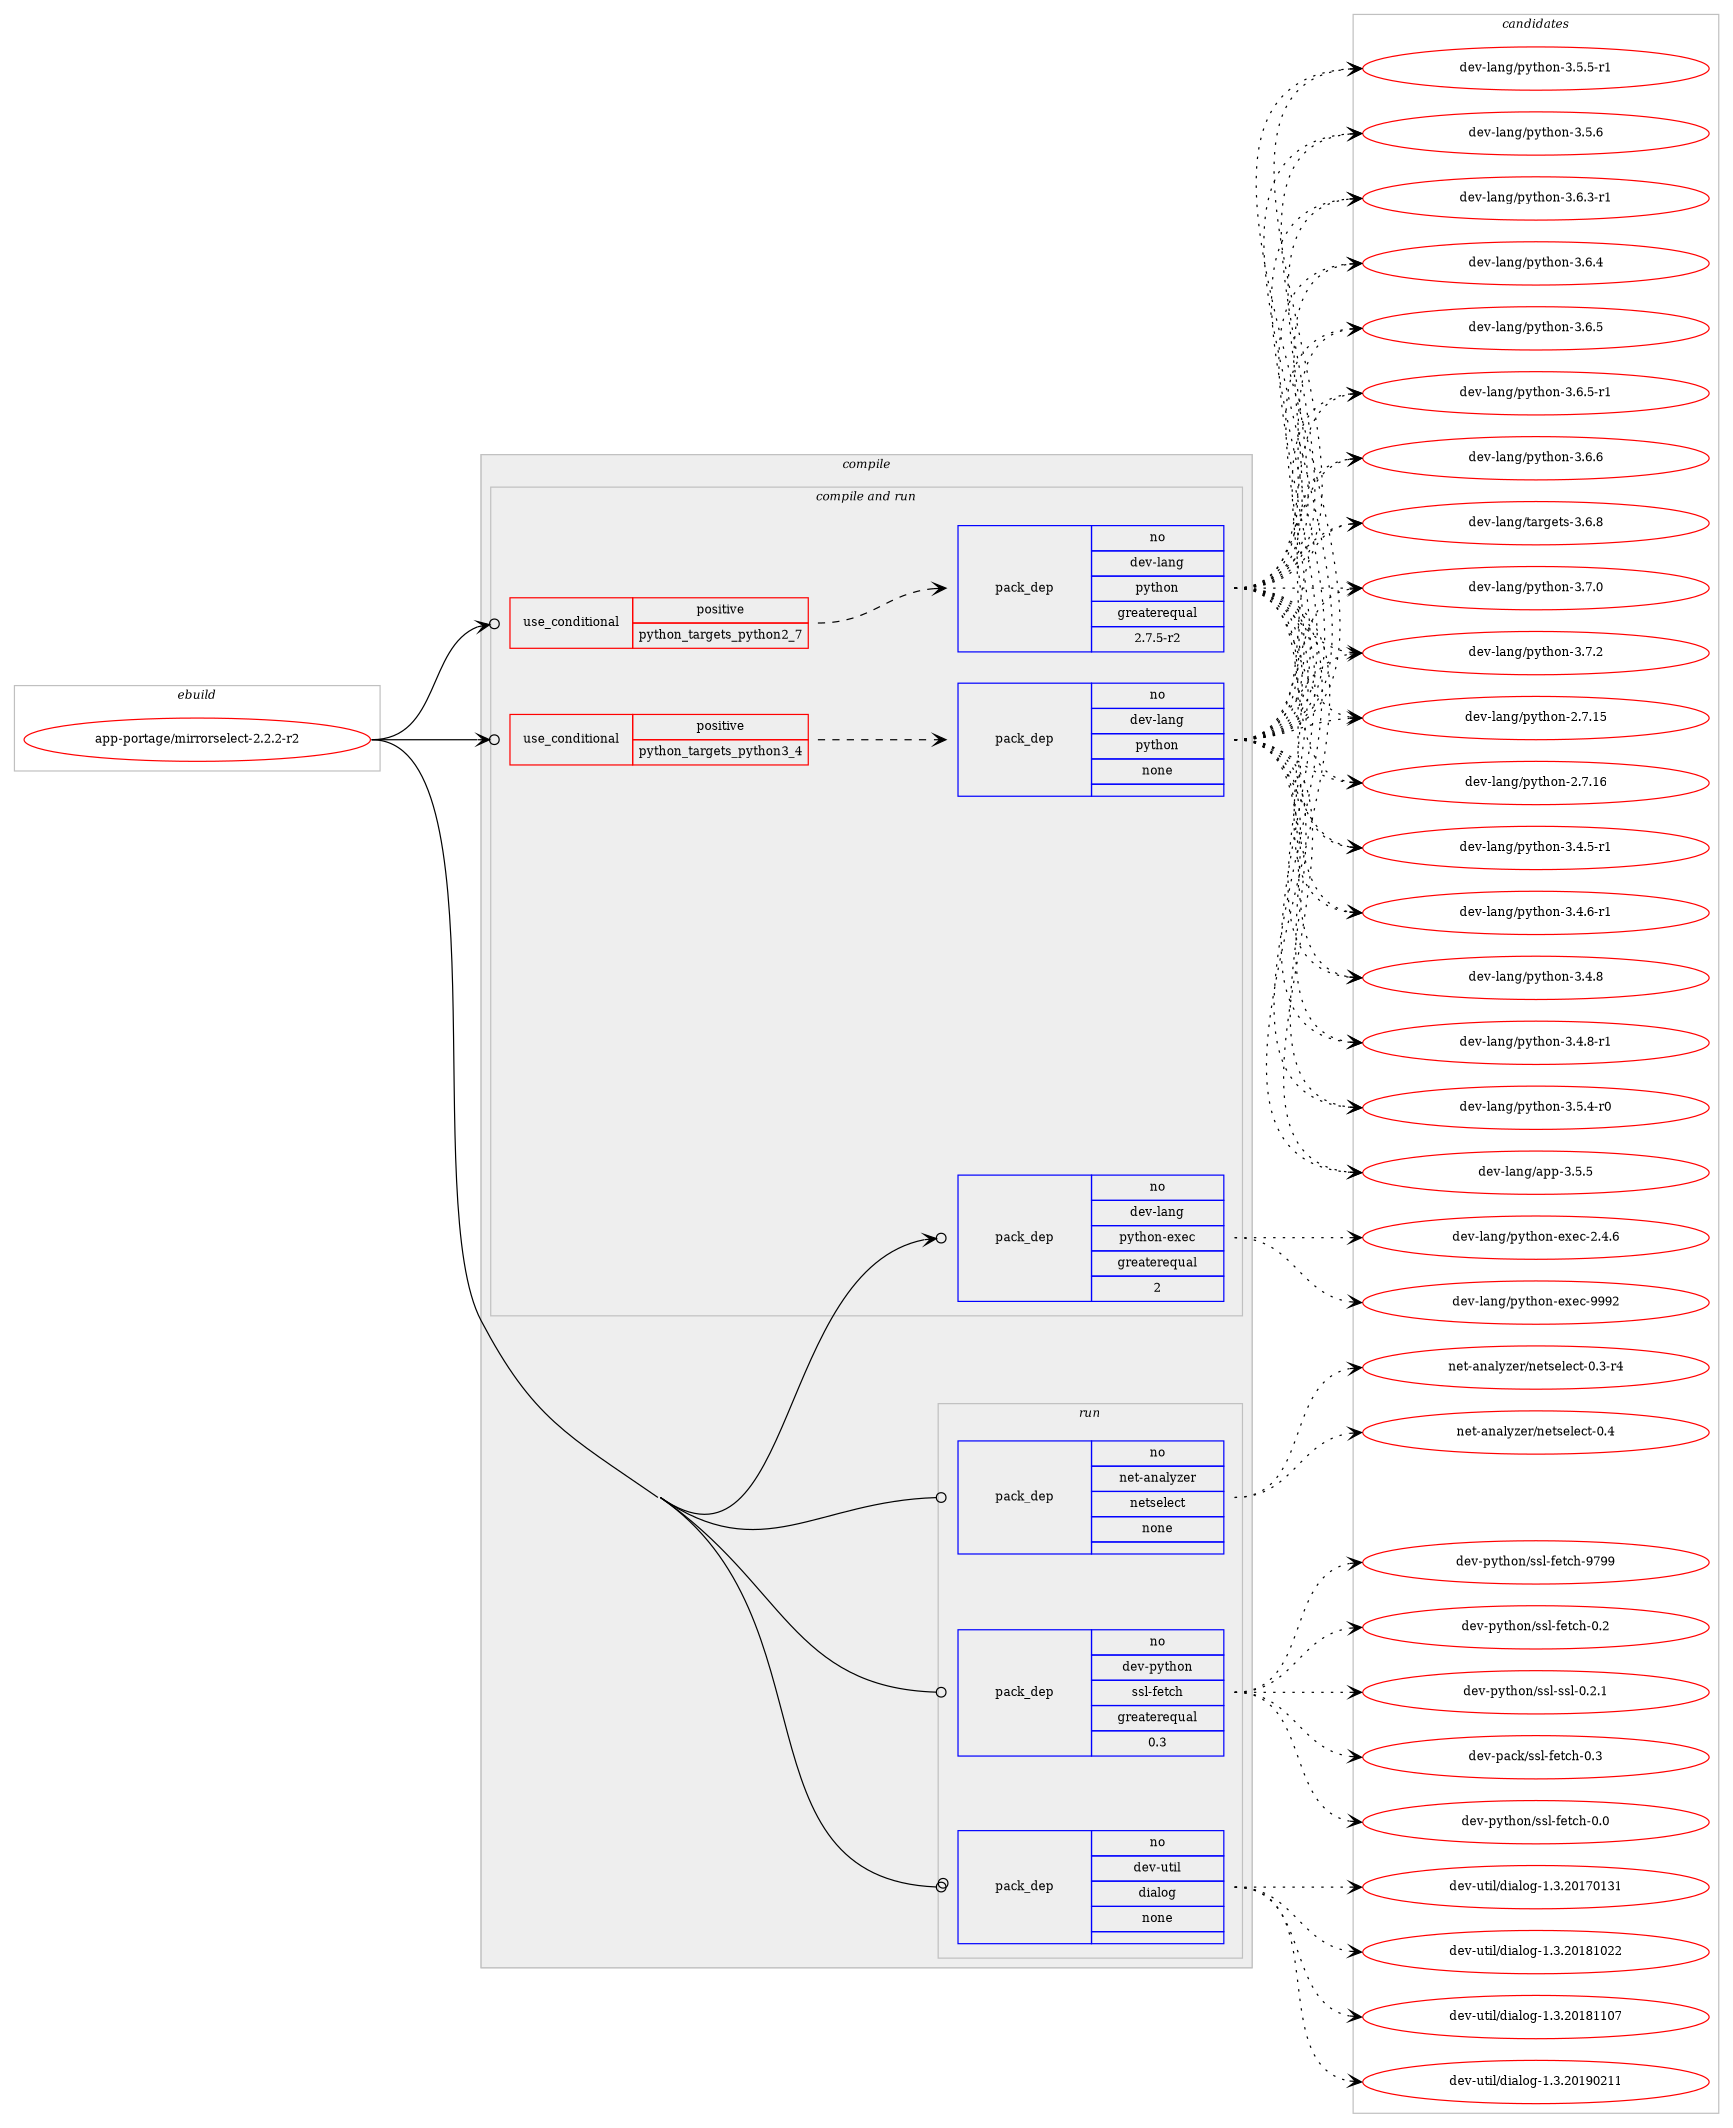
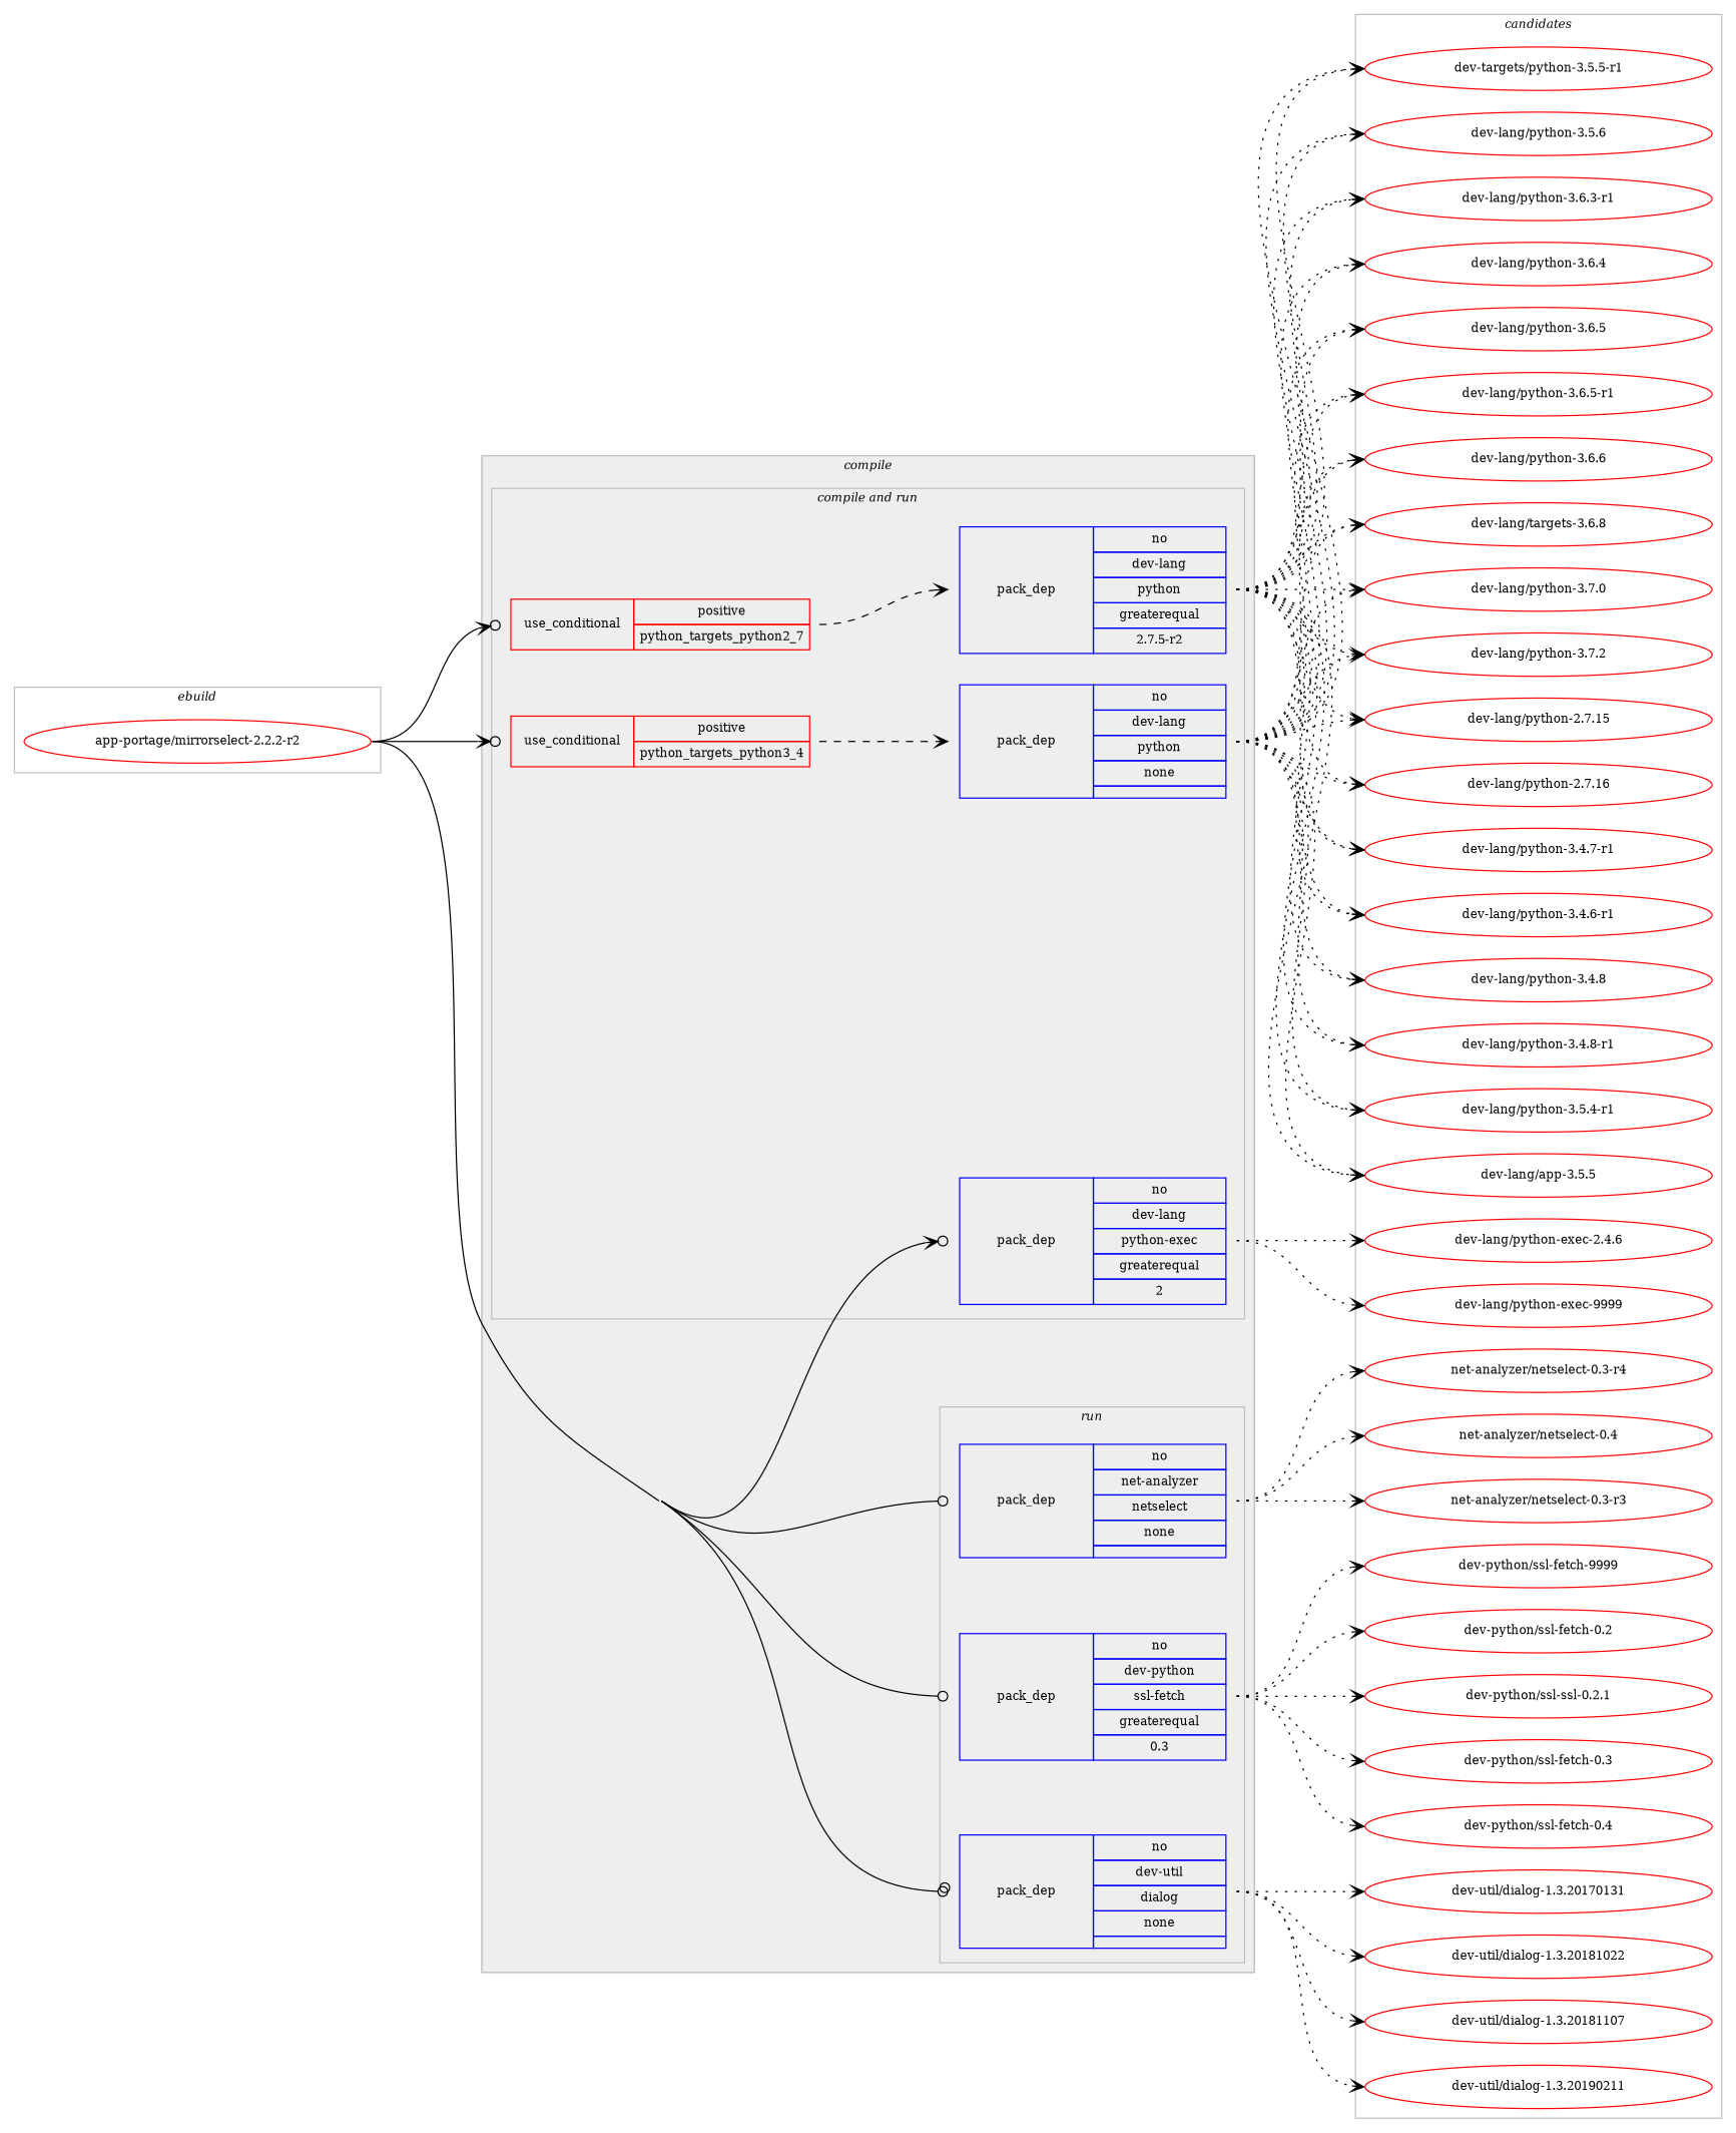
  digraph {
    compound=true
    concentrate=true
    fontname="DejaVu Serif"
    fontsize=10
    newrank=true
    rankdir=LR
    ranksep=1.5
    node [color=red fontname="DejaVu Serif" fontsize=10]
    edge [arrowhead=vee fontname="DejaVu Serif" headport=w style=dotted tailport=e weight=100]
    n1 [label="app-portage/mirrorselect-2.2.2-r2" width=4]
    n2 [color=blue label=<<TABLE BORDER="0" CELLBORDER="1" CELLSPACING="0" CELLPADDING="4" WIDTH="220"><TR><TD ROWSPAN="6" CELLPADDING="30">pack_dep</TD></TR><TR><TD WIDTH="110">no</TD></TR><TR><TD>dev-lang</TD></TR><TR><TD>python</TD></TR><TR><TD>greaterequal</TD></TR><TR><TD>2.7.5-r2</TD></TR></TABLE>> shape=none]
    n3 [label=<<TABLE BORDER="0" CELLBORDER="1" CELLSPACING="0" CELLPADDING="4"><TR><TD ROWSPAN="3" CELLPADDING="10">use_conditional</TD></TR><TR><TD>positive</TD></TR><TR><TD>python_targets_python2_7</TD></TR></TABLE>> shape=none]
    n4 [color=blue label=<<TABLE BORDER="0" CELLBORDER="1" CELLSPACING="0" CELLPADDING="4" WIDTH="220"><TR><TD ROWSPAN="6" CELLPADDING="30">pack_dep</TD></TR><TR><TD WIDTH="110">no</TD></TR><TR><TD>dev-lang</TD></TR><TR><TD>python</TD></TR><TR><TD>none</TD></TR><TR><TD></TD></TR></TABLE>> shape=none]
    n5 [label=<<TABLE BORDER="0" CELLBORDER="1" CELLSPACING="0" CELLPADDING="4"><TR><TD ROWSPAN="3" CELLPADDING="10">use_conditional</TD></TR><TR><TD>positive</TD></TR><TR><TD>python_targets_python3_4</TD></TR></TABLE>> shape=none]
    n6 [color=blue label=<<TABLE BORDER="0" CELLBORDER="1" CELLSPACING="0" CELLPADDING="4" WIDTH="220"><TR><TD ROWSPAN="6" CELLPADDING="30">pack_dep</TD></TR><TR><TD WIDTH="110">no</TD></TR><TR><TD>dev-lang</TD></TR><TR><TD>python-exec</TD></TR><TR><TD>greaterequal</TD></TR><TR><TD>2</TD></TR></TABLE>> shape=none]
    n7 [color=blue label=<<TABLE BORDER="0" CELLBORDER="1" CELLSPACING="0" CELLPADDING="4" WIDTH="220"><TR><TD ROWSPAN="6" CELLPADDING="30">pack_dep</TD></TR><TR><TD WIDTH="110">no</TD></TR><TR><TD>dev-python</TD></TR><TR><TD>ssl-fetch</TD></TR><TR><TD>greaterequal</TD></TR><TR><TD>0.3</TD></TR></TABLE>> shape=none]
    n8 [color=blue label=<<TABLE BORDER="0" CELLBORDER="1" CELLSPACING="0" CELLPADDING="4" WIDTH="220"><TR><TD ROWSPAN="6" CELLPADDING="30">pack_dep</TD></TR><TR><TD WIDTH="110">no</TD></TR><TR><TD>dev-util</TD></TR><TR><TD>dialog</TD></TR><TR><TD>none</TD></TR><TR><TD></TD></TR></TABLE>> shape=none]
    n9 [color=blue label=<<TABLE BORDER="0" CELLBORDER="1" CELLSPACING="0" CELLPADDING="4" WIDTH="220"><TR><TD ROWSPAN="6" CELLPADDING="30">pack_dep</TD></TR><TR><TD WIDTH="110">no</TD></TR><TR><TD>net-analyzer</TD></TR><TR><TD>netselect</TD></TR><TR><TD>none</TD></TR><TR><TD></TD></TR></TABLE>> shape=none]
    n10 [label="dev-lang/python-2.7.15" width=4]
    n11 [label="dev-lang/python-2.7.16" width=4]
-   n12 [label="dev-lang/python-3.4.5-r1" width=4]
+   n12 [label="dev-lang/python-3.4.7-r1" width=4]
    n13 [label="dev-lang/python-3.4.6-r1" width=4]
    n14 [label="dev-lang/python-3.4.8" width=4]
    n15 [label="dev-lang/python-3.4.8-r1" width=4]
-   n16 [label="dev-lang/python-3.5.4-r0" width=4]
+   n16 [label="dev-lang/python-3.5.4-r1" width=4]
    n17 [label="dev-lang/app-3.5.5" width=4]
-   n18 [label="dev-lang/python-3.5.5-r1" width=4]
+   n18 [label="dev-targets/python-3.5.5-r1" width=4]
    n19 [label="dev-lang/python-3.5.6" width=4]
    n20 [label="dev-lang/python-3.6.3-r1" width=4]
    n21 [label="dev-lang/python-3.6.4" width=4]
    n22 [label="dev-lang/python-3.6.5" width=4]
    n23 [label="dev-lang/python-3.6.5-r1" width=4]
    n24 [label="dev-lang/python-3.6.6" width=4]
    n25 [label="dev-lang/targets-3.6.8" width=4]
    n26 [label="dev-lang/python-3.7.0" width=4]
    n27 [label="dev-lang/python-3.7.2" width=4]
    n28 [label="dev-lang/python-exec-2.4.6" width=4]
-   n29 [label="dev-lang/python-exec-9992" width=4]
+   n29 [label="dev-lang/python-exec-9999" width=4]
    n30 [label="dev-python/ssl-fetch-0.2" width=4]
    n31 [label="dev-python/ssl-ssl-0.2.1" width=4]
-   n32 [label="dev-pack/ssl-fetch-0.3" width=4]
-   n33 [label="dev-python/ssl-fetch-0.0" width=4]
-   n34 [label="dev-python/ssl-fetch-9799" width=4]
+   n32 [label="dev-python/ssl-fetch-0.3" width=4]
+   n33 [label="dev-python/ssl-fetch-0.4" width=4]
+   n34 [label="dev-python/ssl-fetch-9999" width=4]
    n35 [label="dev-util/dialog-1.3.20170131" width=4]
    n36 [label="dev-util/dialog-1.3.20181022" width=4]
    n37 [label="dev-util/dialog-1.3.20181107" width=4]
    n38 [label="dev-util/dialog-1.3.20190211" width=4]
+   n39 [label="net-analyzer/netselect-0.3-r3" width=4]
    n40 [label="net-analyzer/netselect-0.3-r4" width=4]
    n41 [label="net-analyzer/netselect-0.4" width=4]
    subgraph cluster_1 {
      color=gray
      label=<<i>ebuild</i>>
      rank=same
      n1
    }
    subgraph cluster_2 {
      color=gray
      label=<<i>dependencies</i>>
      subgraph cluster_3 {
        color=gray
        fillcolor="#eeeeee"
        label=<<i>compile</i>>
        style=filled
      }
      subgraph cluster_4 {
        color=gray
        fillcolor="#eeeeee"
        label=<<i>compile and run</i>>
        style=filled
        subgraph sub_5 {
          color=gray
          fillcolor="#eeeeee"
          label=<<i>compile and run</i>>
          style=filled
          n3
          subgraph sub_6 {
            color=gray
            fillcolor="#eeeeee"
            label=<<i>compile and run</i>>
            style=filled
            n2
          }
        }
        subgraph sub_7 {
          color=gray
          fillcolor="#eeeeee"
          label=<<i>compile and run</i>>
          style=filled
          n5
          subgraph sub_8 {
            color=gray
            fillcolor="#eeeeee"
            label=<<i>compile and run</i>>
            style=filled
            n4
          }
        }
        subgraph sub_9 {
          color=gray
          fillcolor="#eeeeee"
          label=<<i>compile and run</i>>
          style=filled
          n6
        }
      }
      subgraph cluster_10 {
        color=gray
        fillcolor="#eeeeee"
        label=<<i>run</i>>
        style=filled
        subgraph sub_11 {
          color=gray
          fillcolor="#eeeeee"
          label=<<i>run</i>>
          style=filled
          n7
        }
        subgraph sub_12 {
          color=gray
          fillcolor="#eeeeee"
          label=<<i>run</i>>
          style=filled
          n8
        }
        subgraph sub_13 {
          color=gray
          fillcolor="#eeeeee"
          label=<<i>run</i>>
          style=filled
          n9
        }
      }
    }
    subgraph cluster_14 {
      color=gray
      label=<<i>candidates</i>>
      rank=same
      subgraph sub_15 {
        color=black
        label=<<i>candidates</i>>
        nodesep=1
        rank=same
        n10
        n11
        n12
        n13
        n14
        n15
        n16
        n17
        n18
        n19
        n20
        n21
        n22
        n23
        n24
        n25
        n26
        n27
      }
      subgraph sub_16 {
        color=black
        label=<<i>candidates</i>>
        nodesep=1
        rank=same
        n10
        n11
        n12
        n13
        n14
        n15
        n16
        n17
        n18
        n19
        n20
        n21
        n22
        n23
        n24
        n25
        n26
        n27
      }
      subgraph sub_17 {
        color=black
        label=<<i>candidates</i>>
        nodesep=1
        rank=same
        n28
        n29
      }
      subgraph sub_18 {
        color=black
        label=<<i>candidates</i>>
        nodesep=1
        rank=same
        n30
        n31
        n32
        n33
        n34
      }
      subgraph sub_19 {
        color=black
        label=<<i>candidates</i>>
        nodesep=1
        rank=same
        n35
        n36
        n37
        n38
      }
      subgraph sub_20 {
        color=black
        label=<<i>candidates</i>>
        nodesep=1
        rank=same
+       n39
        n40
        n41
      }
    }
    n1 -> n3 [arrowhead=odotvee style=solid weight=20]
    n1 -> n5 [arrowhead=odotvee style=solid weight=20]
    n1 -> n6 [arrowhead=odotvee style=solid weight=20]
    n1 -> n7 [arrowhead=odot style=solid weight=20]
    n1 -> n8 [arrowhead=odot style=solid weight=20]
    n1 -> n9 [arrowhead=odot style=solid weight=20]
    n2 -> n10
    n2 -> n11
    n2 -> n12
    n2 -> n13
    n2 -> n14
    n2 -> n15
    n2 -> n16
    n2 -> n17
    n2 -> n18
    n2 -> n19
    n2 -> n20
    n2 -> n21
    n2 -> n22
    n2 -> n23
    n2 -> n24
    n2 -> n25
    n2 -> n26
    n2 -> n27
    n3 -> n2 [style=dashed weight=20]
    n4 -> n10
    n4 -> n11
    n4 -> n12
    n4 -> n13
    n4 -> n14
    n4 -> n15
    n4 -> n16
    n4 -> n17
    n4 -> n18
    n4 -> n19
    n4 -> n20
    n4 -> n21
    n4 -> n22
    n4 -> n23
    n4 -> n24
    n4 -> n25
    n4 -> n26
    n4 -> n27
    n5 -> n4 [style=dashed weight=20]
    n6 -> n28
    n6 -> n29
    n7 -> n30
    n7 -> n31
    n7 -> n32
    n7 -> n33
    n7 -> n34
    n8 -> n35
    n8 -> n36
    n8 -> n37
    n8 -> n38
+   n9 -> n39
    n9 -> n40
    n9 -> n41
  }
